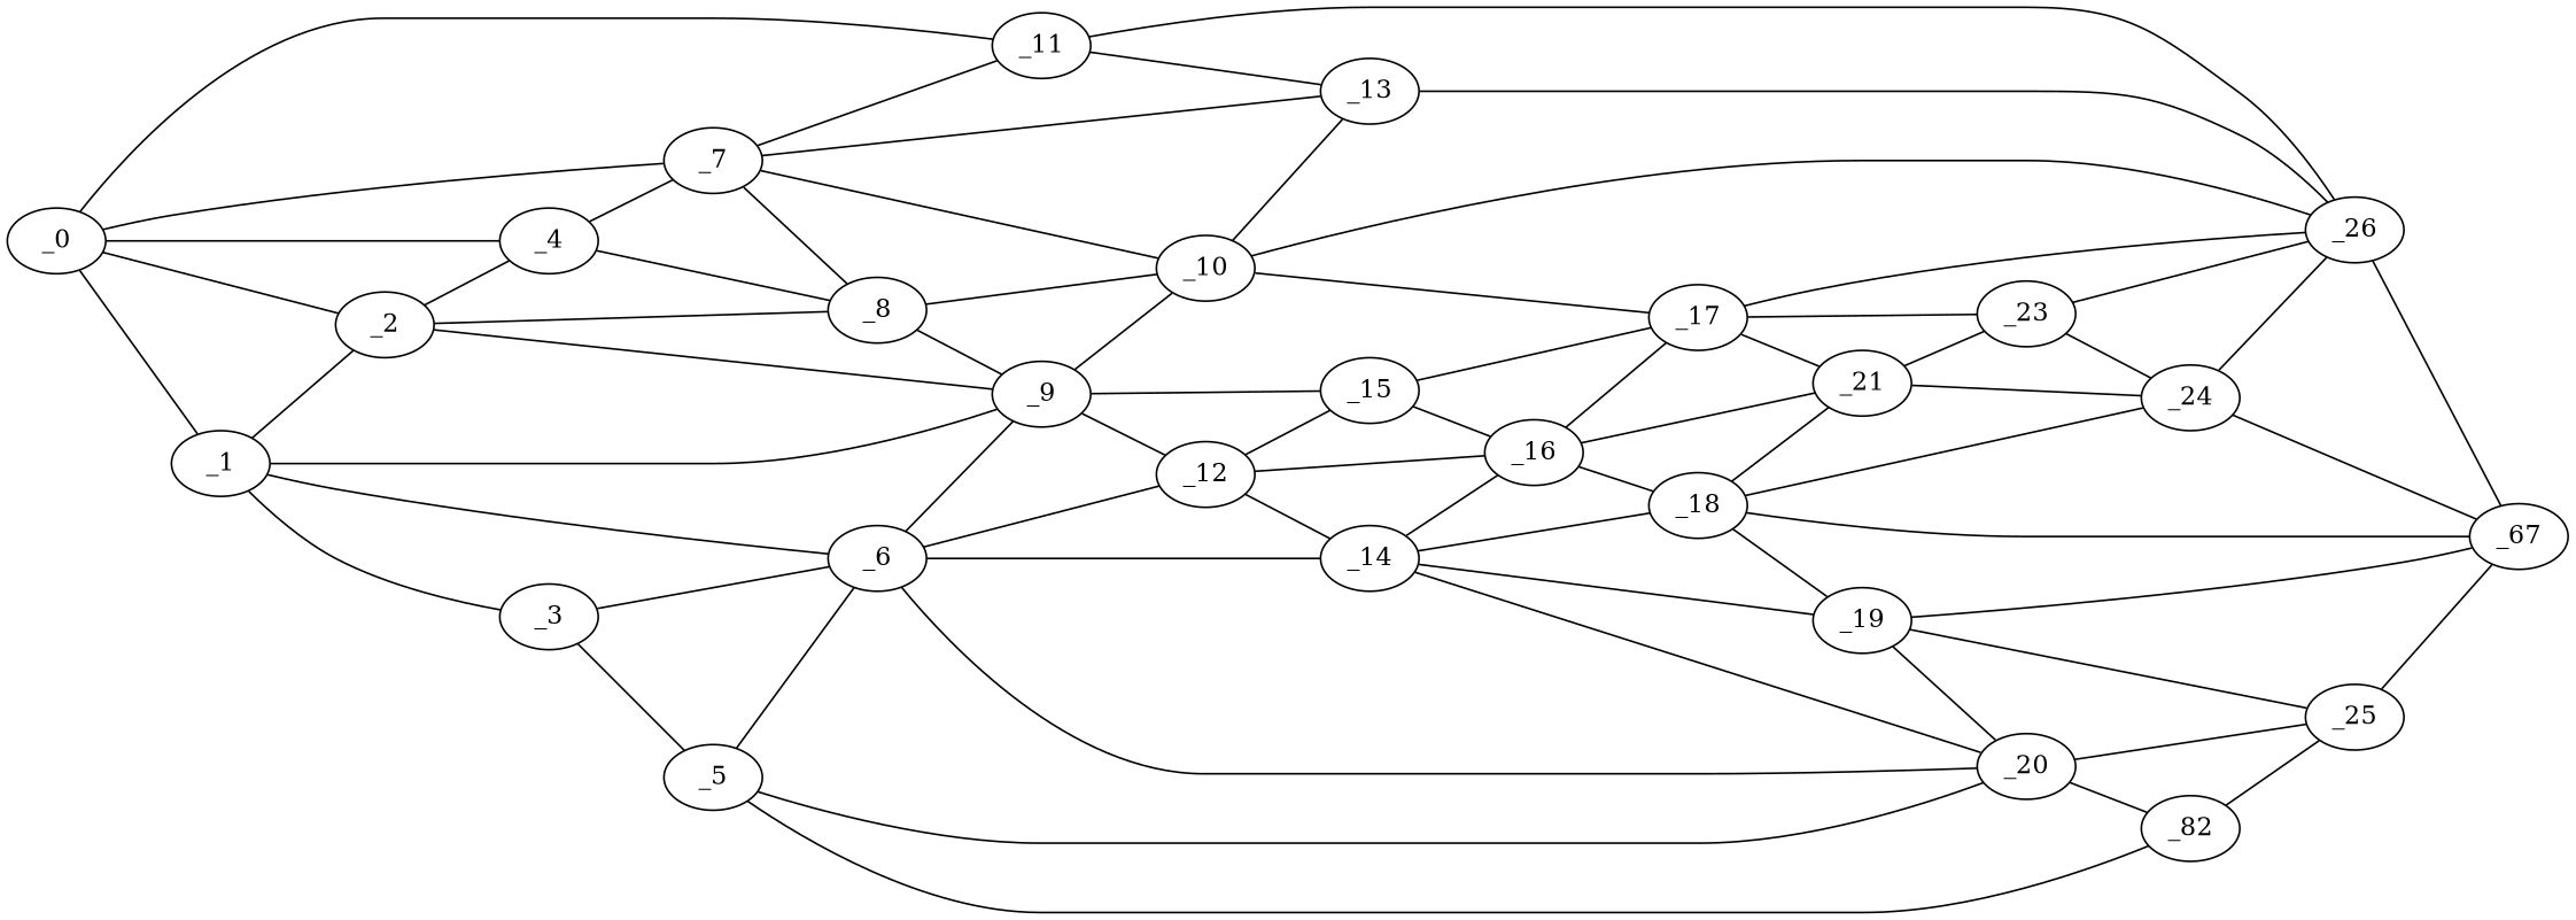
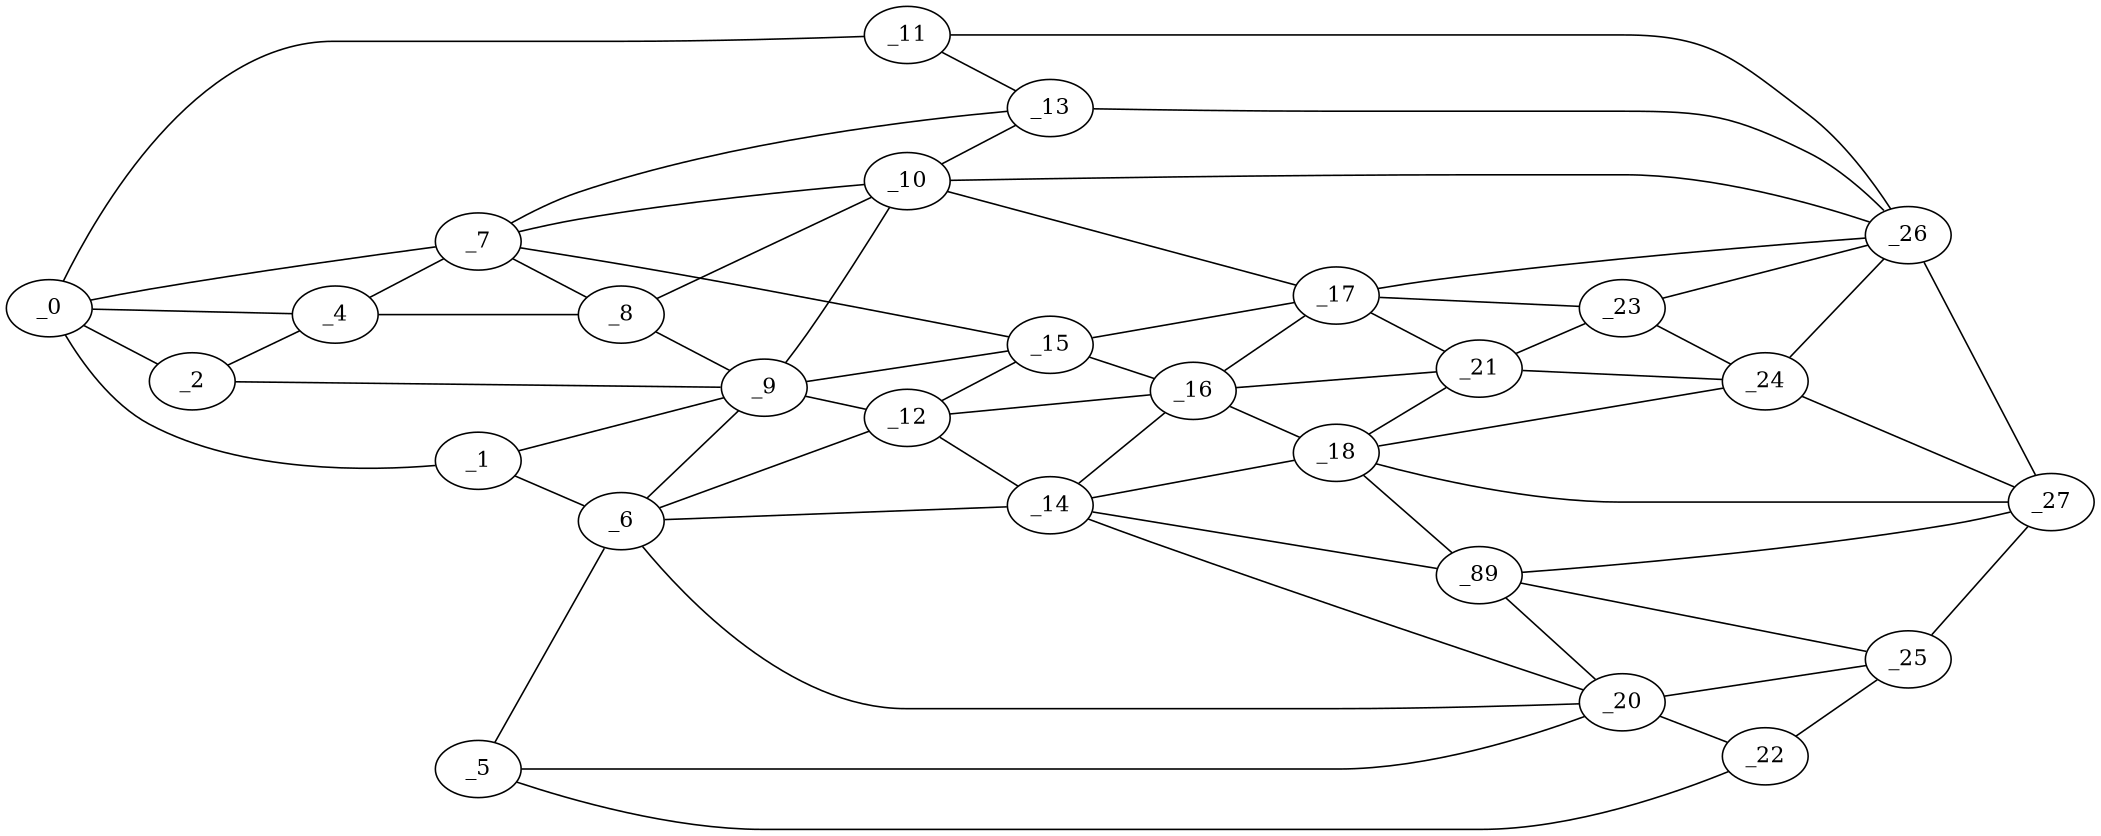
  graph {
    rankdir=LR
    node [x=63 y=41]
    edge [valence=2]
    _0 [x=23 y=18]
    _1 [x=30]
    _2 [x=56 y=31]
    _4 [y=29]
    _7 [x=78 y=22]
    _11 [x=91 y=22]
-   _3 [x=57 y=105]
    _6 [x=66 y=94]
    _9 [x=81 y=52]
    _8 [x=79 y=43]
    _10 [x=88]
    _13 [x=92 y=28]
    _26 [x=123 y=51]
    _5 [y=112]
    _20 [x=110 y=94]
    _12 [x=91 y=73]
    _14 [x=98 y=83]
    _15 [x=99 y=66]
    _17 [x=104 y=64]
-   _27 [x=123 y=80 label=_67]
-   _22 [x=113 y=100 label=_82]
+   _27 [x=123 y=80]
+   _22 [x=113 y=100]
    _25 [x=122 y=90]
    _16 [x=100 y=75]
    _18 [x=104 y=81]
-   _19 [x=108 y=90]
+   _19 [x=108 y=90 label=_89]
    _21 [x=111 y=67]
    _24 [x=122 y=73]
    _23 [x=118 y=62]
    _0 -- _1 [valence=1]
    _0 -- _2
    _0 -- _4
    _0 -- _7
    _0 -- _11 [valence=1]
-   _1 -- _2
-   _1 -- _3 [valence=1]
    _1 -- _6
    _1 -- _9
    _2 -- _4
    _2 -- _9 [valence=1]
-   _2 -- _8
    _4 -- _7 [valence=1]
    _4 -- _8 [valence=1]
-   _7 -- _11
+   _7 -- _15
    _7 -- _8
    _7 -- _10 [valence=1]
    _7 -- _13
    _11 -- _13 [valence=1]
    _11 -- _26 [valence=1]
-   _3 -- _6
-   _3 -- _5 [valence=1]
    _6 -- _9 [valence=1]
    _6 -- _20
    _6 -- _12
    _6 -- _14
    _9 -- _10
    _9 -- _12 [valence=1]
    _9 -- _15
    _8 -- _9
    _8 -- _10
    _10 -- _13 [valence=1]
    _10 -- _26 [valence=1]
    _10 -- _17
    _13 -- _26
    _26 -- _27 [valence=1]
    _5 -- _6
    _5 -- _20
    _5 -- _22 [valence=1]
    _20 -- _22
    _20 -- _25
    _12 -- _14
    _12 -- _15 [valence=1]
    _12 -- _16 [valence=1]
    _14 -- _20
    _14 -- _16
    _14 -- _18 [valence=1]
    _14 -- _19 [valence=1]
    _15 -- _17
    _15 -- _16
    _17 -- _26
    _17 -- _21 [valence=1]
    _17 -- _23
    _22 -- _25 [valence=1]
    _25 -- _27 [valence=1]
    _16 -- _17 [valence=1]
    _16 -- _18
    _16 -- _21
    _18 -- _27 [valence=1]
    _18 -- _19
    _18 -- _21
    _18 -- _24
    _19 -- _20
    _19 -- _27
    _19 -- _25
    _21 -- _24
    _21 -- _23
    _24 -- _26
    _24 -- _27 [valence=1]
    _23 -- _26
    _23 -- _24
  }
